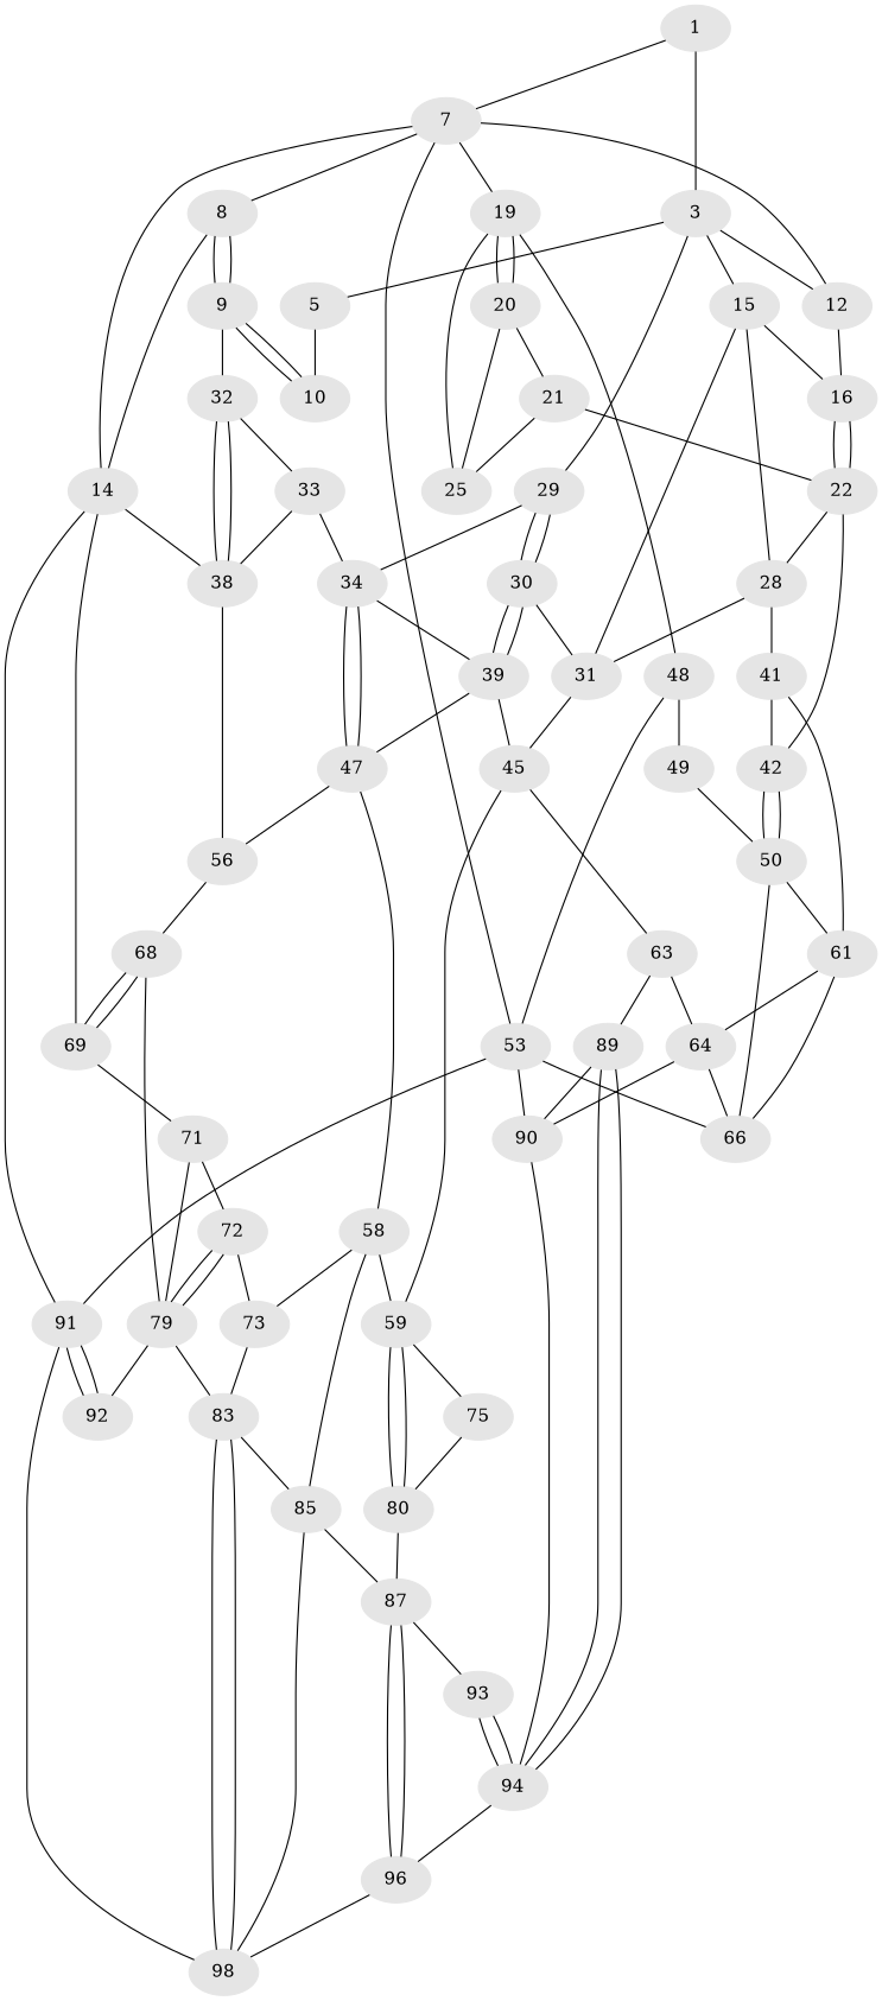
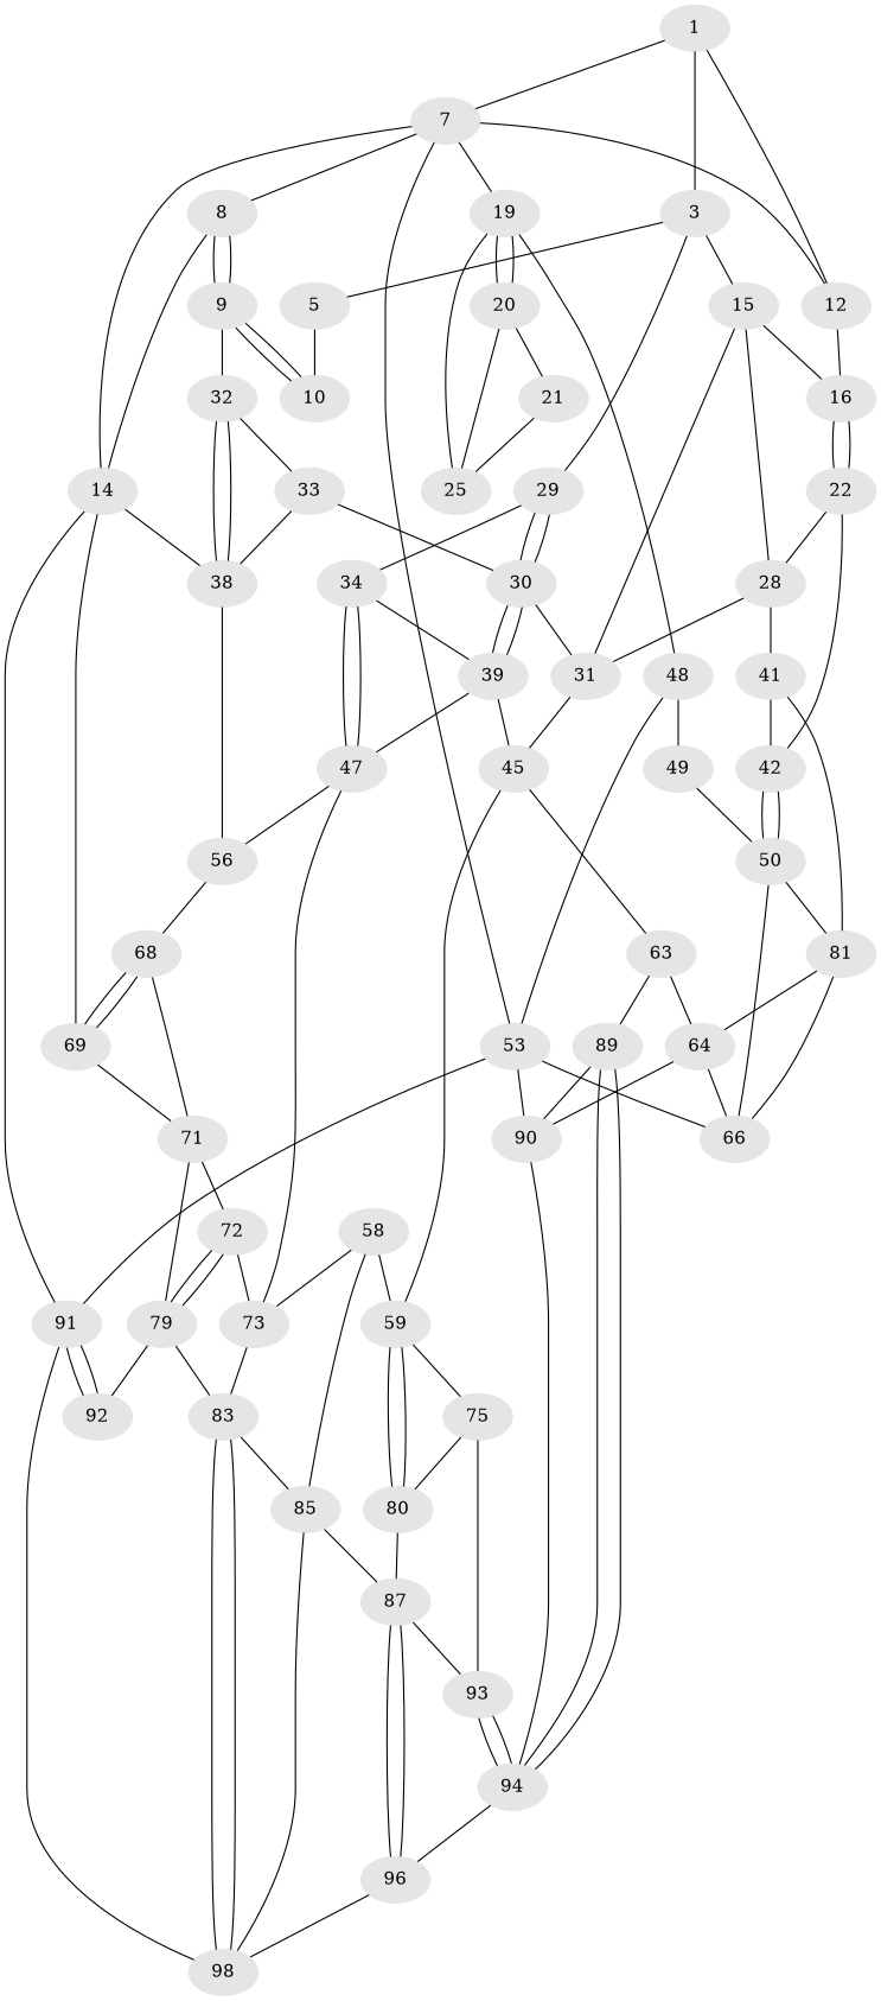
  graph {
    node [color=gray90 style=filled]
    1 [super="+2"]
    3 [super="+4"]
    7 [super="+11"]
    12 [super="+17"]
    5 [super="+6"]
    15 [super="+27"]
    29
    8 [super="+13"]
    14 [super="+37"]
    19 [super="+36"]
    53 [super="+54"]
    16
    10
    28 [super="+40"]
    31 [super="+43"]
    30
    34 [super="+35"]
    9 [super="+18"]
    38 [super="+55"]
    69 [super="+70"]
    91 [super="+100"]
    20
    25 [super="+26"]
    48 [super="+52"]
    66 [super="+67"]
    90 [super="+99"]
    32
    33
    22 [super="+23"]
    56
    71 [super="+78"]
    92 [super="+95"]
    98 [super="+101"]
    41
    45 [super="+46"]
    42
    21 [super="+24"]
    49 [super="+51"]
    50 [super="+62"]
-   61 [super="+65"]
+   61 [super="+65" label=81]
    39 [super="+44"]
    47 [super="+57"]
    59 [super="+60"]
    63 [super="+77"]
    58 [super="+74"]
    68
    64 [super="+81"]
    75 [super="+76"]
    80
    89
    73
    85 [super="+86"]
    94 [super="+97"]
    83 [super="+84"]
    87 [super="+88"]
    93
    72
    79 [super="+82"]
    96
    1 -- 3
    1 -- 7
-   3 -- 12
+   1 -- 12
    3 -- 5
    3 -- 15
    3 -- 29
    7 -- 12
    7 -- 8
    7 -- 14
    7 -- 19
    7 -- 53
    12 -- 16
    5 -- 10 [weight=2]
    15 -- 16
    15 -- 28
    15 -- 31
    29 -- 30
    29 -- 30
    29 -- 34
    8 -- 14
    8 -- 9 [weight=2]
    8 -- 9
    14 -- 38
    14 -- 69
    14 -- 91
    19 -- 20
    19 -- 20
    19 -- 25
    19 -- 48
    53 -- 91
    53 -- 66
    53 -- 90
    16 -- 22
    16 -- 22
    28 -- 31
    28 -- 41
    31 -- 45
    30 -- 31
    30 -- 39
    30 -- 39
    34 -- 39
    34 -- 47
    34 -- 47
    9 -- 10
    9 -- 10
    9 -- 32
    38 -- 56
    69 -- 71
    91 -- 92 [weight=2]
    91 -- 92
    91 -- 98
    20 -- 25
    20 -- 21
    48 -- 53
    48 -- 49 [weight=2]
    90 -- 94
    32 -- 38
    32 -- 38
    32 -- 33
-   33 -- 34
+   33 -- 30
    33 -- 38
    22 -- 28
    22 -- 42
    56 -- 68
    71 -- 72
    71 -- 79
    41 -- 42
    41 -- 61
    45 -- 59
    45 -- 63
    42 -- 50
    42 -- 50
    21 -- 25
-   21 -- 22
    49 -- 50
    50 -- 66
    50 -- 61
    61 -- 66
    61 -- 64
    39 -- 45
    39 -- 47
    47 -- 56
-   47 -- 58
+   47 -- 73
    59 -- 75
    59 -- 80
    59 -- 80
    63 -- 64
    63 -- 89
    58 -- 59
    58 -- 73
    58 -- 85
    68 -- 69
    68 -- 69
-   68 -- 79
+   68 -- 71
    64 -- 66
    64 -- 90
    75 -- 80
+   75 -- 93
    80 -- 87
    89 -- 90
    89 -- 94
    89 -- 94
    73 -- 83
    85 -- 98
    85 -- 87
    94 -- 96
    83 -- 98
    83 -- 98
    83 -- 85
    87 -- 93
    87 -- 96
    87 -- 96
    93 -- 94
    93 -- 94
    72 -- 73
    72 -- 79
    72 -- 79
    79 -- 92
    79 -- 83
    96 -- 98
  }
